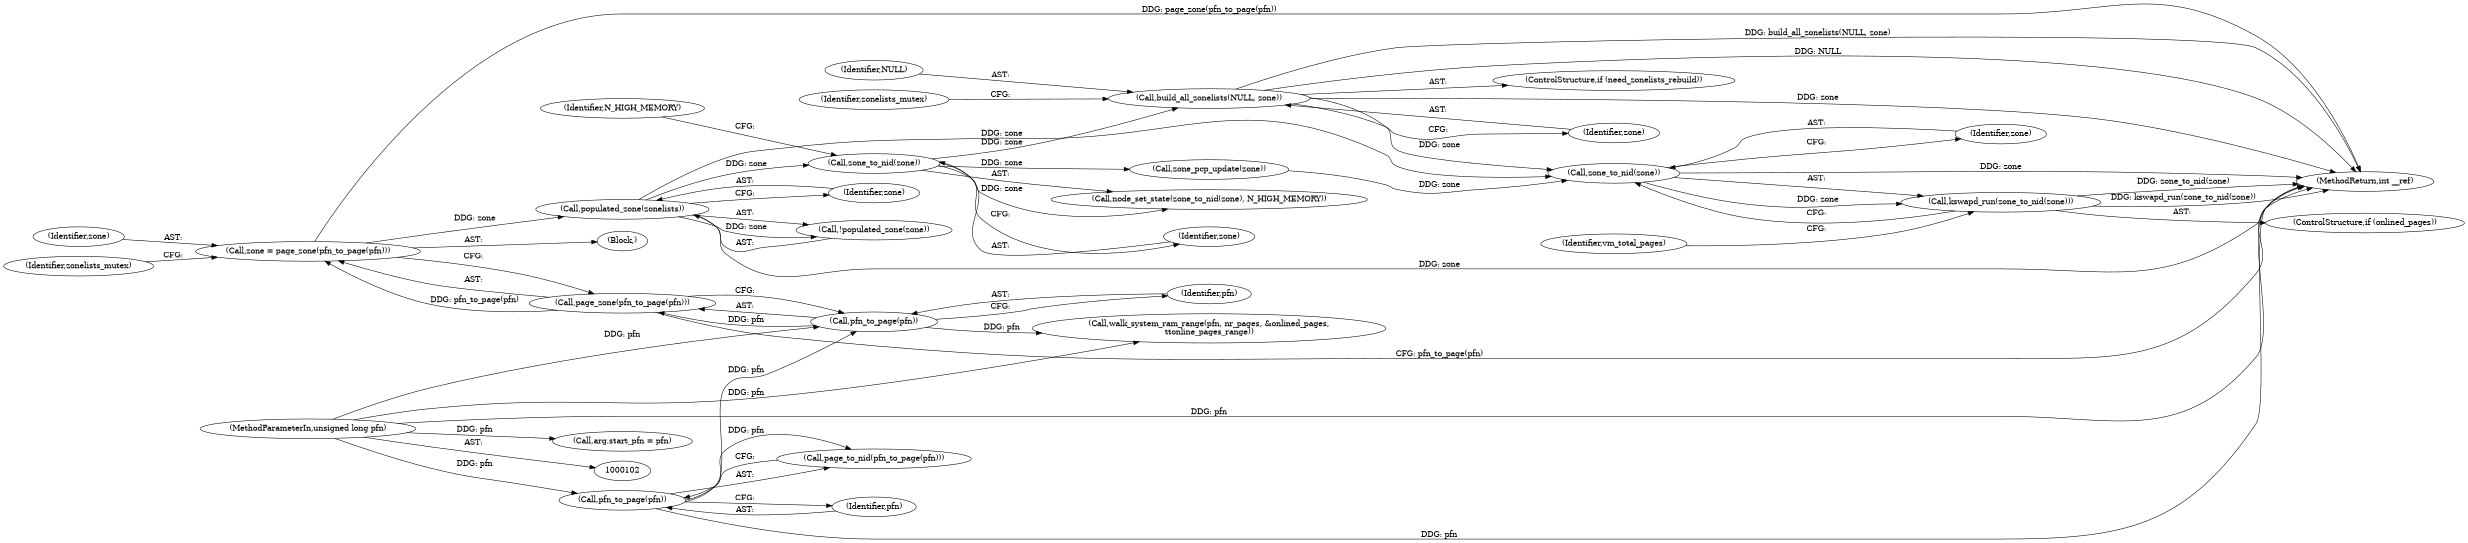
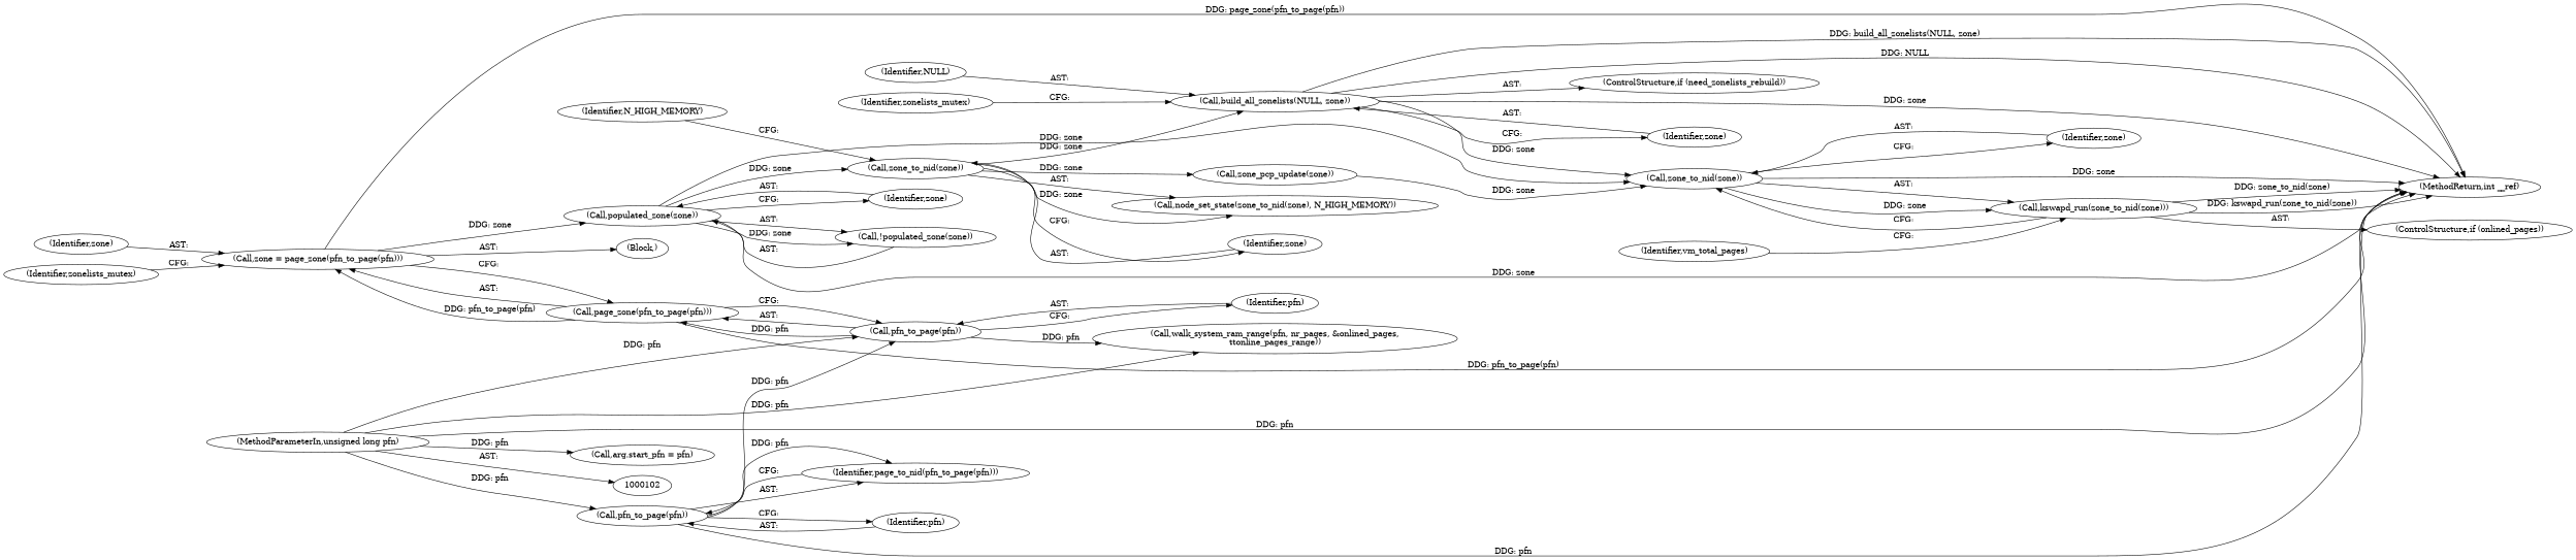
  digraph {
    rankdir=LR
    n1 [label="(Call,build_all_zonelists(NULL, zone))"]
    n2 [label="(Call,zone_to_nid(zone))"]
    n3 [label="(MethodReturn,int __ref)"]
    n4 [label="(ControlStructure,if (need_zonelists_rebuild))"]
    n5 [label="(Identifier,zone)"]
    n6 [label="(Call,kswapd_run(zone_to_nid(zone)))"]
    n7 [label="(Identifier,zone)"]
    n8 [label="(Call,zone_to_nid(zone))"]
    n9 [label="(Identifier,zone)"]
    n10 [label="(Call,zone_pcp_update(zone))"]
    n11 [label="(Call,node_set_state(zone_to_nid(zone), N_HIGH_MEMORY))"]
-   n12 [label="(Call,populated_zone(zonelists))"]
+   n12 [label="(Call,populated_zone(zone))"]
    n13 [label="(Identifier,zone)"]
    n14 [label="(Call,!populated_zone(zone))"]
    n15 [label="(Call,zone = page_zone(pfn_to_page(pfn)))"]
    n16 [label="(Call,page_zone(pfn_to_page(pfn)))"]
    n17 [label="(Block,)"]
    n18 [label="(Call,pfn_to_page(pfn))"]
    n19 [label="(Identifier,pfn)"]
    n20 [label="(Call,walk_system_ram_range(pfn, nr_pages, &onlined_pages,\n\t\tonline_pages_range))"]
    n21 [label="(Call,pfn_to_page(pfn))"]
    n22 [label="(Identifier,pfn)"]
-   n23 [label="(Call,page_to_nid(pfn_to_page(pfn)))"]
+   n23 [label="(Identifier,page_to_nid(pfn_to_page(pfn)))"]
    n24 [label="(MethodParameterIn,unsigned long pfn)"]
    n25 [label="(Call,arg.start_pfn = pfn)"]
    1000102
    n27 [label="(ControlStructure,if (onlined_pages))"]
    n28 [label="(Identifier,vm_total_pages)"]
    n29 [label="(Identifier,zonelists_mutex)"]
    n30 [label="(Identifier,N_HIGH_MEMORY)"]
    n31 [label="(Identifier,zone)"]
    n32 [label="(Identifier,NULL)"]
    n33 [label="(Identifier,zonelists_mutex)"]
    n1 -> n2 [label="DDG: zone"]
    n1 -> n3 [label="DDG: build_all_zonelists(NULL, zone)"]
    n1 -> n3 [label="DDG: NULL"]
    n1 -> n3 [label="DDG: zone"]
    n1 -> n4 [label="AST: "]
    n1 -> n5 [label="CFG: "]
    n2 -> n3 [label="DDG: zone"]
    n2 -> n6 [label="AST: "]
    n2 -> n6 [label="DDG: zone"]
    n2 -> n7 [label="CFG: "]
    n5 -> n1 [label="AST: "]
    n6 -> n2 [label="CFG: "]
    n6 -> n3 [label="DDG: kswapd_run(zone_to_nid(zone))"]
    n6 -> n3 [label="DDG: zone_to_nid(zone)"]
    n6 -> n27 [label="AST: "]
    n7 -> n2 [label="AST: "]
    n8 -> n1 [label="DDG: zone"]
    n8 -> n9 [label="CFG: "]
    n8 -> n10 [label="DDG: zone"]
    n8 -> n11 [label="AST: "]
    n8 -> n11 [label="DDG: zone"]
    n9 -> n8 [label="AST: "]
    n10 -> n2 [label="DDG: zone"]
    n12 -> n2 [label="DDG: zone"]
    n12 -> n3 [label="DDG: zone"]
    n12 -> n8 [label="DDG: zone"]
    n12 -> n13 [label="CFG: "]
    n12 -> n14 [label="AST: "]
    n12 -> n14 [label="DDG: zone"]
    n13 -> n12 [label="AST: "]
    n14 -> n12 [label="AST: "]
    n15 -> n3 [label="DDG: page_zone(pfn_to_page(pfn))"]
    n15 -> n12 [label="DDG: zone"]
    n15 -> n16 [label="CFG: "]
    n15 -> n17 [label="AST: "]
-   n16 -> n3 [label="CFG: pfn_to_page(pfn)"]
+   n16 -> n3 [label="DDG: pfn_to_page(pfn)"]
    n16 -> n15 [label="AST: "]
    n16 -> n15 [label="DDG: pfn_to_page(pfn)"]
    n16 -> n18 [label="CFG: "]
    n18 -> n16 [label="AST: "]
    n18 -> n16 [label="DDG: pfn"]
    n18 -> n19 [label="CFG: "]
    n18 -> n20 [label="DDG: pfn"]
    n19 -> n18 [label="AST: "]
    n21 -> n3 [label="DDG: pfn"]
    n21 -> n18 [label="DDG: pfn"]
    n21 -> n22 [label="CFG: "]
    n21 -> n23 [label="AST: "]
    n21 -> n23 [label="DDG: pfn"]
    n22 -> n21 [label="AST: "]
    n23 -> n21 [label="CFG: "]
    n24 -> n3 [label="DDG: pfn"]
    n24 -> n18 [label="DDG: pfn"]
    n24 -> n20 [label="DDG: pfn"]
    n24 -> n21 [label="DDG: pfn"]
    n24 -> n25 [label="DDG: pfn"]
    n24 -> 1000102 [label="AST: "]
    n28 -> n6 [label="CFG: "]
    n29 -> n1 [label="CFG: "]
    n30 -> n8 [label="CFG: "]
    n31 -> n15 [label="AST: "]
    n32 -> n1 [label="AST: "]
    n33 -> n15 [label="CFG: "]
  }
